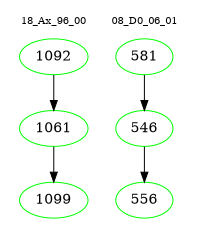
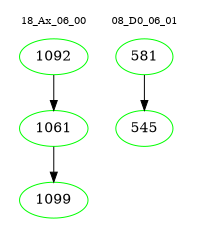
  digraph {
    node [color=green]
    edge [color=black]
    n1 [label=1092]
    n2 [label=1061]
    n3 [label=1099]
    n4 [label=581]
-   n5 [label=546]
-   n6 [label=556]
+   n5 [label=545]
    subgraph cluster_1 {
      color=white
      fontsize=10
-     label="18_Ax_96_00"
+     label="18_Ax_06_00"
      n1
      n2
      n3
    }
    subgraph cluster_2 {
      color=white
      fontsize=10
      label="08_D0_06_01"
      n4
      n5
-     n6
    }
    n1 -> n2
    n2 -> n3
    n4 -> n5
-   n5 -> n6
  }
